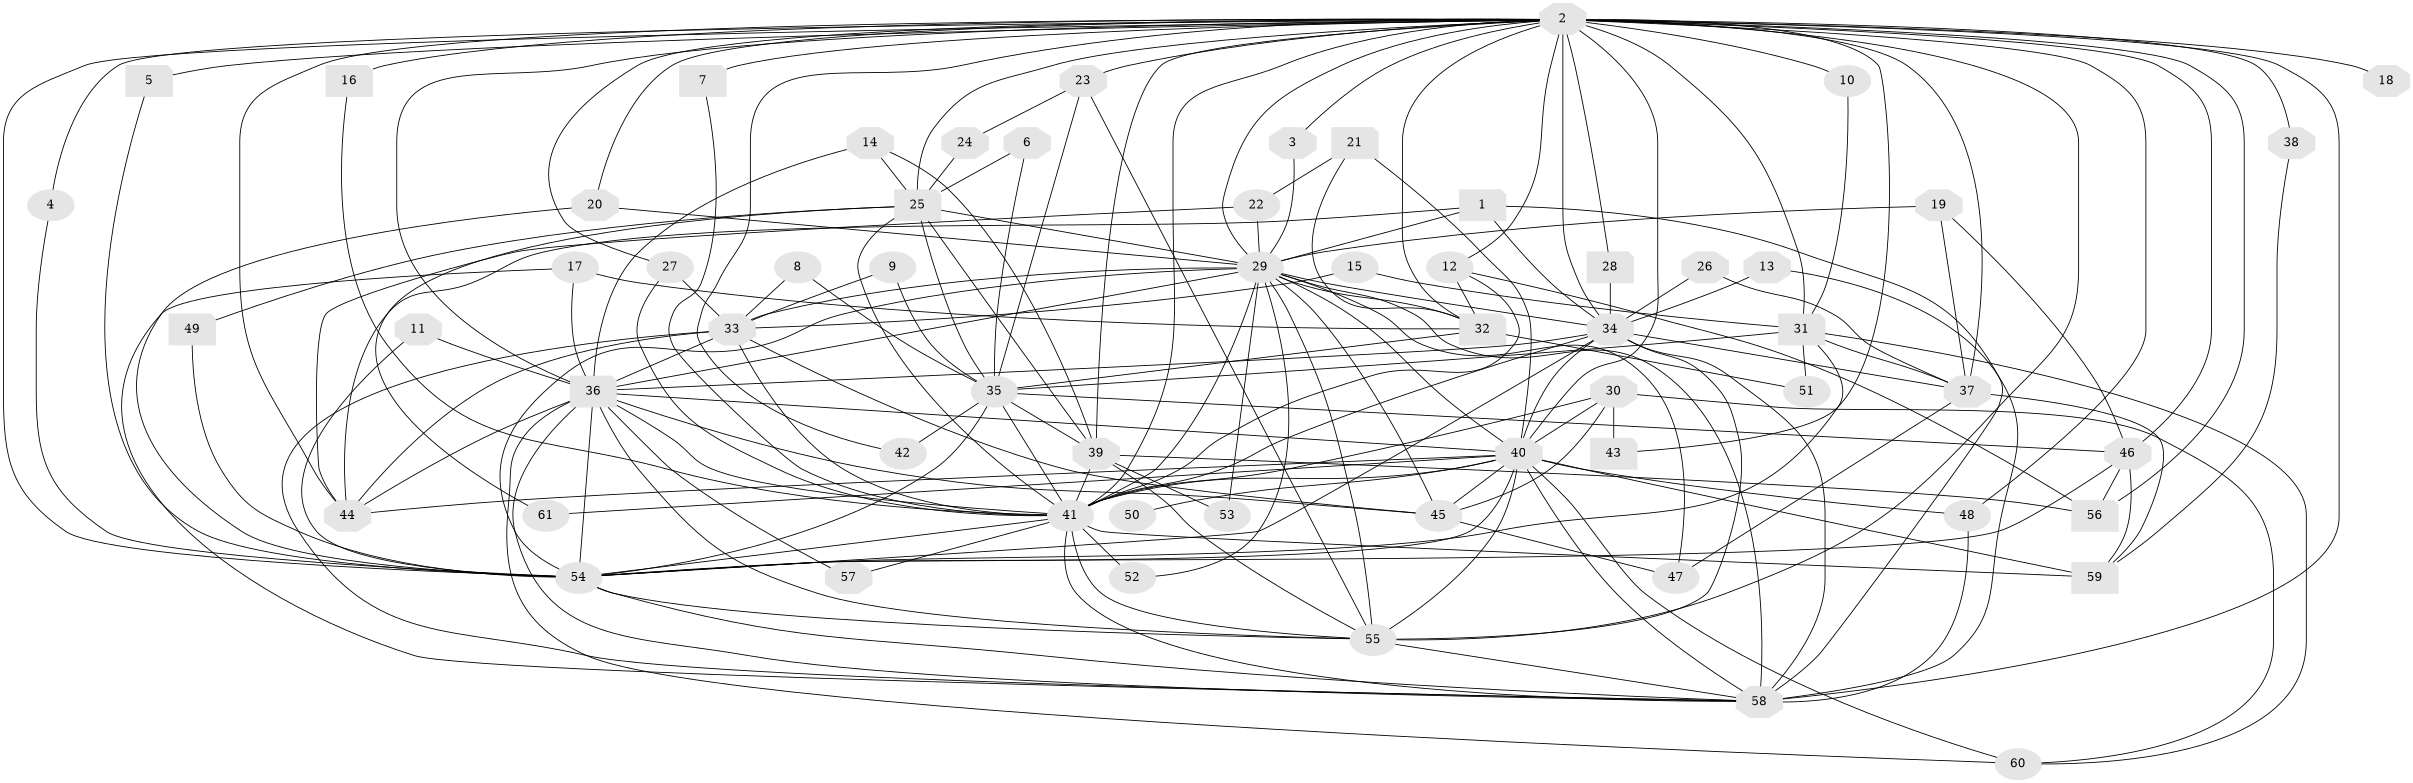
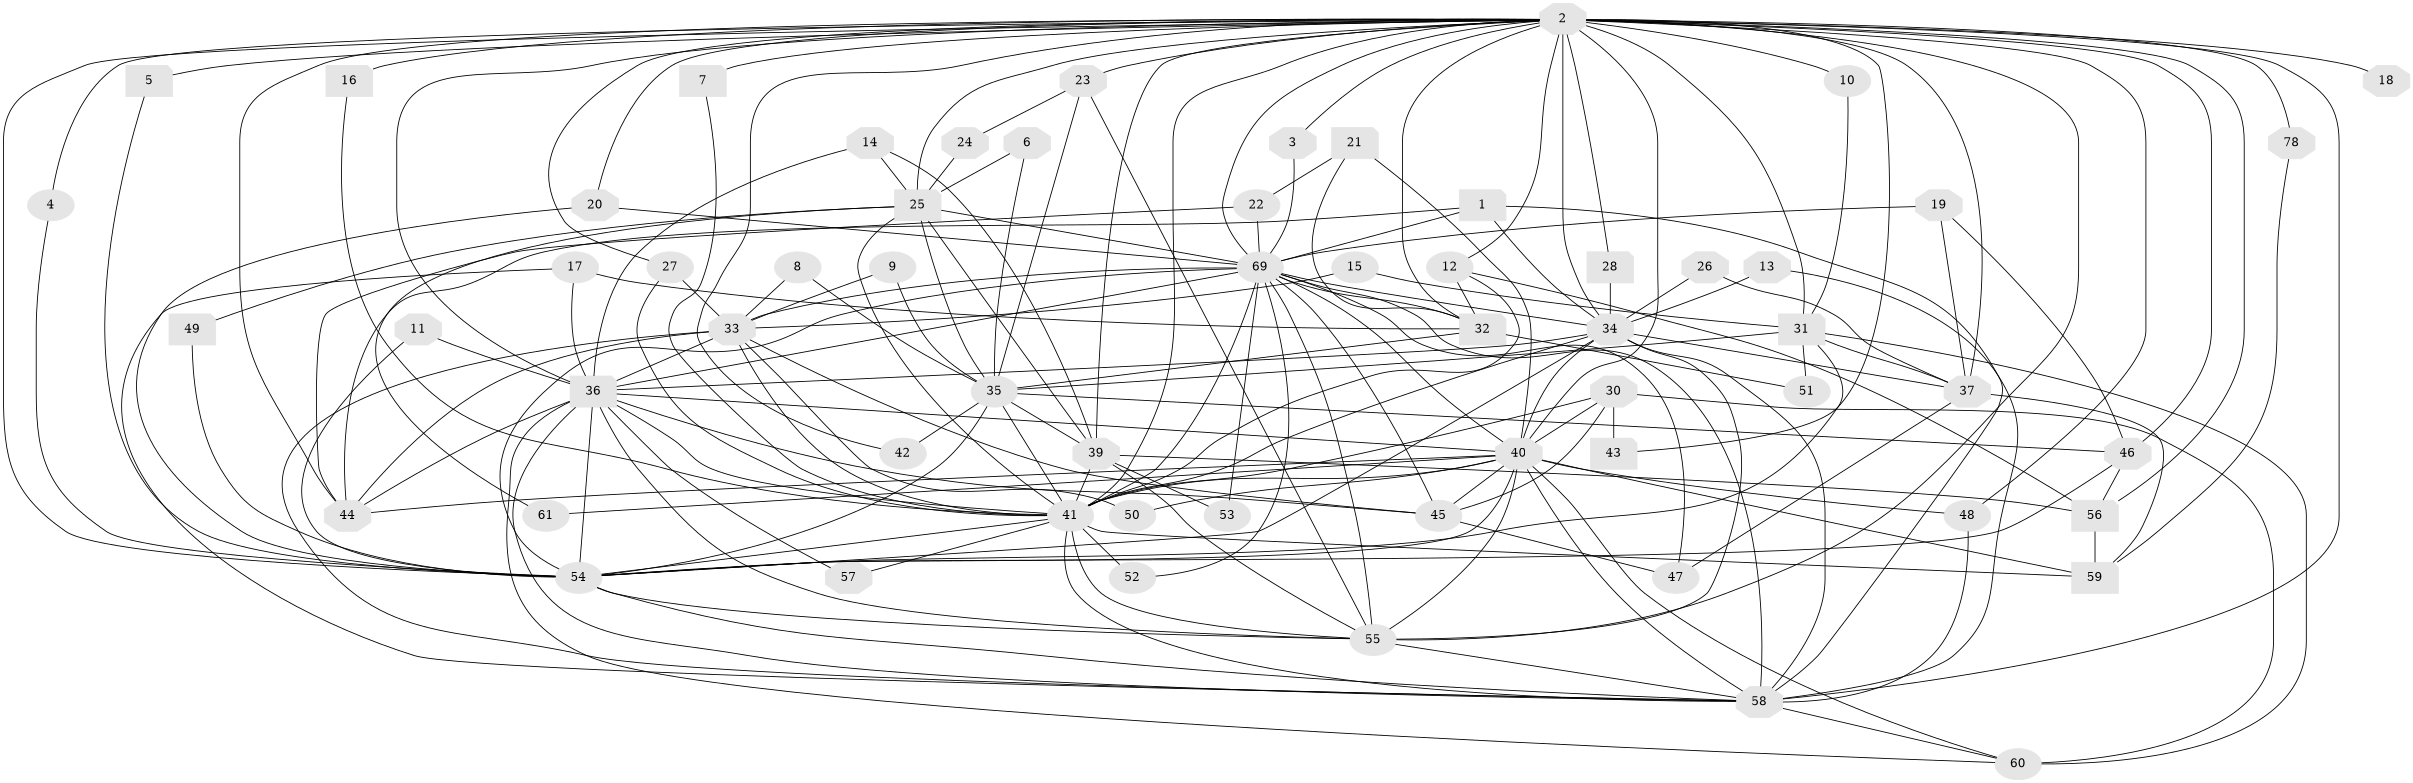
  graph {
    node [color=gray90 shape=ellipse style=filled]
    edge [weight=1.0]
    1 [shape=note]
-   29
+   29 [label=69]
    34 [shape=octagon]
    44 [shape=octagon]
    58 [shape=octagon]
    32 [shape=note]
    36 [shape=note]
    40 [shape=octagon]
    41
    54
    55
    33 [shape=octagon]
    45
    47
    52
    53
    37 [shape=octagon]
    60
    2 [shape=octagon]
    3 [shape=octagon]
    4
    5 [shape=note]
    7 [shape=note]
    10
    12
    16 [shape=note]
    18 [shape=octagon]
    20 [shape=octagon]
    23 [shape=octagon]
    25 [shape=note]
    27
    28 [shape=note]
    31 [shape=note]
-   38 [shape=octagon]
+   38 [shape=octagon label=78]
    39 [shape=octagon]
    42
    43 [shape=note]
    46 [shape=octagon]
    48
    56 [shape=note]
    35
    24 [shape=octagon]
    49 [shape=note]
    61
    51
    57 [shape=octagon]
    59 [shape=note]
    50
    6 [shape=octagon]
    8
    9
    11 [shape=octagon]
    13 [shape=octagon]
    14 [shape=octagon]
    15
    17
    19 [shape=octagon]
    21 [shape=note]
    22
    26 [shape=octagon]
    30 [shape=octagon]
    1 -- 29
    1 -- 34
    1 -- 44
    1 -- 58
    29 -- 34
    29 -- 58
    29 -- 32 [weight=2.0]
    29 -- 36
    29 -- 40 [weight=2.0]
    29 -- 41 [weight=2.0]
    29 -- 54
    29 -- 55 [weight=2.0]
    29 -- 33
    29 -- 45
    29 -- 47
    29 -- 52
    29 -- 53
    34 -- 58
    34 -- 36
    34 -- 40
    34 -- 41
    34 -- 54
    34 -- 55
    34 -- 37 [weight=2.0]
+   58 -- 60
    32 -- 35
    32 -- 51
    36 -- 44
    36 -- 58
    36 -- 40
    36 -- 41
    36 -- 54
    36 -- 55
    36 -- 45
    36 -- 60
    36 -- 57
    40 -- 44
    40 -- 58 [weight=2.0]
    40 -- 41
    40 -- 54
    40 -- 55
    40 -- 45 [weight=2.0]
    40 -- 60
    40 -- 48
    40 -- 61
    40 -- 59 [weight=2.0]
    40 -- 50
    41 -- 58
    41 -- 54
    41 -- 55
    41 -- 52
    41 -- 57
    41 -- 59
    54 -- 58
    54 -- 55 [weight=2.0]
    55 -- 58
    33 -- 44
    33 -- 58
    33 -- 36 [weight=2.0]
    33 -- 41 [weight=2.0]
    33 -- 45
+   33 -- 50
    45 -- 47
    37 -- 47
    37 -- 59
    2 -- 29 [weight=2.0]
    2 -- 34 [weight=3.0]
    2 -- 44
    2 -- 58 [weight=3.0]
    2 -- 32
    2 -- 36 [weight=3.0]
    2 -- 40 [weight=3.0]
    2 -- 41 [weight=2.0]
    2 -- 54 [weight=2.0]
    2 -- 55 [weight=3.0]
    2 -- 37 [weight=2.0]
    2 -- 3
    2 -- 4
    2 -- 5
    2 -- 7
    2 -- 10
    2 -- 12
    2 -- 16
    2 -- 18 [weight=2.0]
    2 -- 20
    2 -- 23
    2 -- 25 [weight=2.0]
    2 -- 27
    2 -- 28
    2 -- 31 [weight=2.0]
    2 -- 38
    2 -- 39
    2 -- 42
    2 -- 43
    2 -- 46
    2 -- 48
    2 -- 56
    3 -- 29
    4 -- 54
    5 -- 54
    7 -- 41
    10 -- 31
    12 -- 32
    12 -- 41
    12 -- 56
    16 -- 41
    20 -- 29
    20 -- 54
    23 -- 55
    23 -- 35
    23 -- 24
    25 -- 29
    25 -- 41
    25 -- 39
    25 -- 35
    25 -- 49
    25 -- 61
    27 -- 41
    27 -- 33
    28 -- 34 [weight=2.0]
    31 -- 54
    31 -- 37
    31 -- 60
    31 -- 35
    31 -- 51
    38 -- 59
    39 -- 41
    39 -- 55
    39 -- 53
    39 -- 56
    46 -- 54
    46 -- 56
-   46 -- 59
+   56 -- 59
    48 -- 58
    35 -- 41
    35 -- 54
    35 -- 39
    35 -- 42
    35 -- 46
    24 -- 25
    49 -- 54
    6 -- 25
    6 -- 35
    8 -- 33
    8 -- 35
    9 -- 33
    9 -- 35
    11 -- 36
    11 -- 54
    13 -- 34
    13 -- 58
    14 -- 36
    14 -- 25
    14 -- 39
    15 -- 33
    15 -- 31
    17 -- 58
    17 -- 32
    17 -- 36
    19 -- 29
    19 -- 37 [weight=2.0]
    19 -- 46
    21 -- 32
    21 -- 40
    21 -- 22
    22 -- 29
    22 -- 44
    26 -- 34
    26 -- 37
    30 -- 40 [weight=2.0]
    30 -- 41 [weight=2.0]
    30 -- 45
    30 -- 60
    30 -- 43
  }
